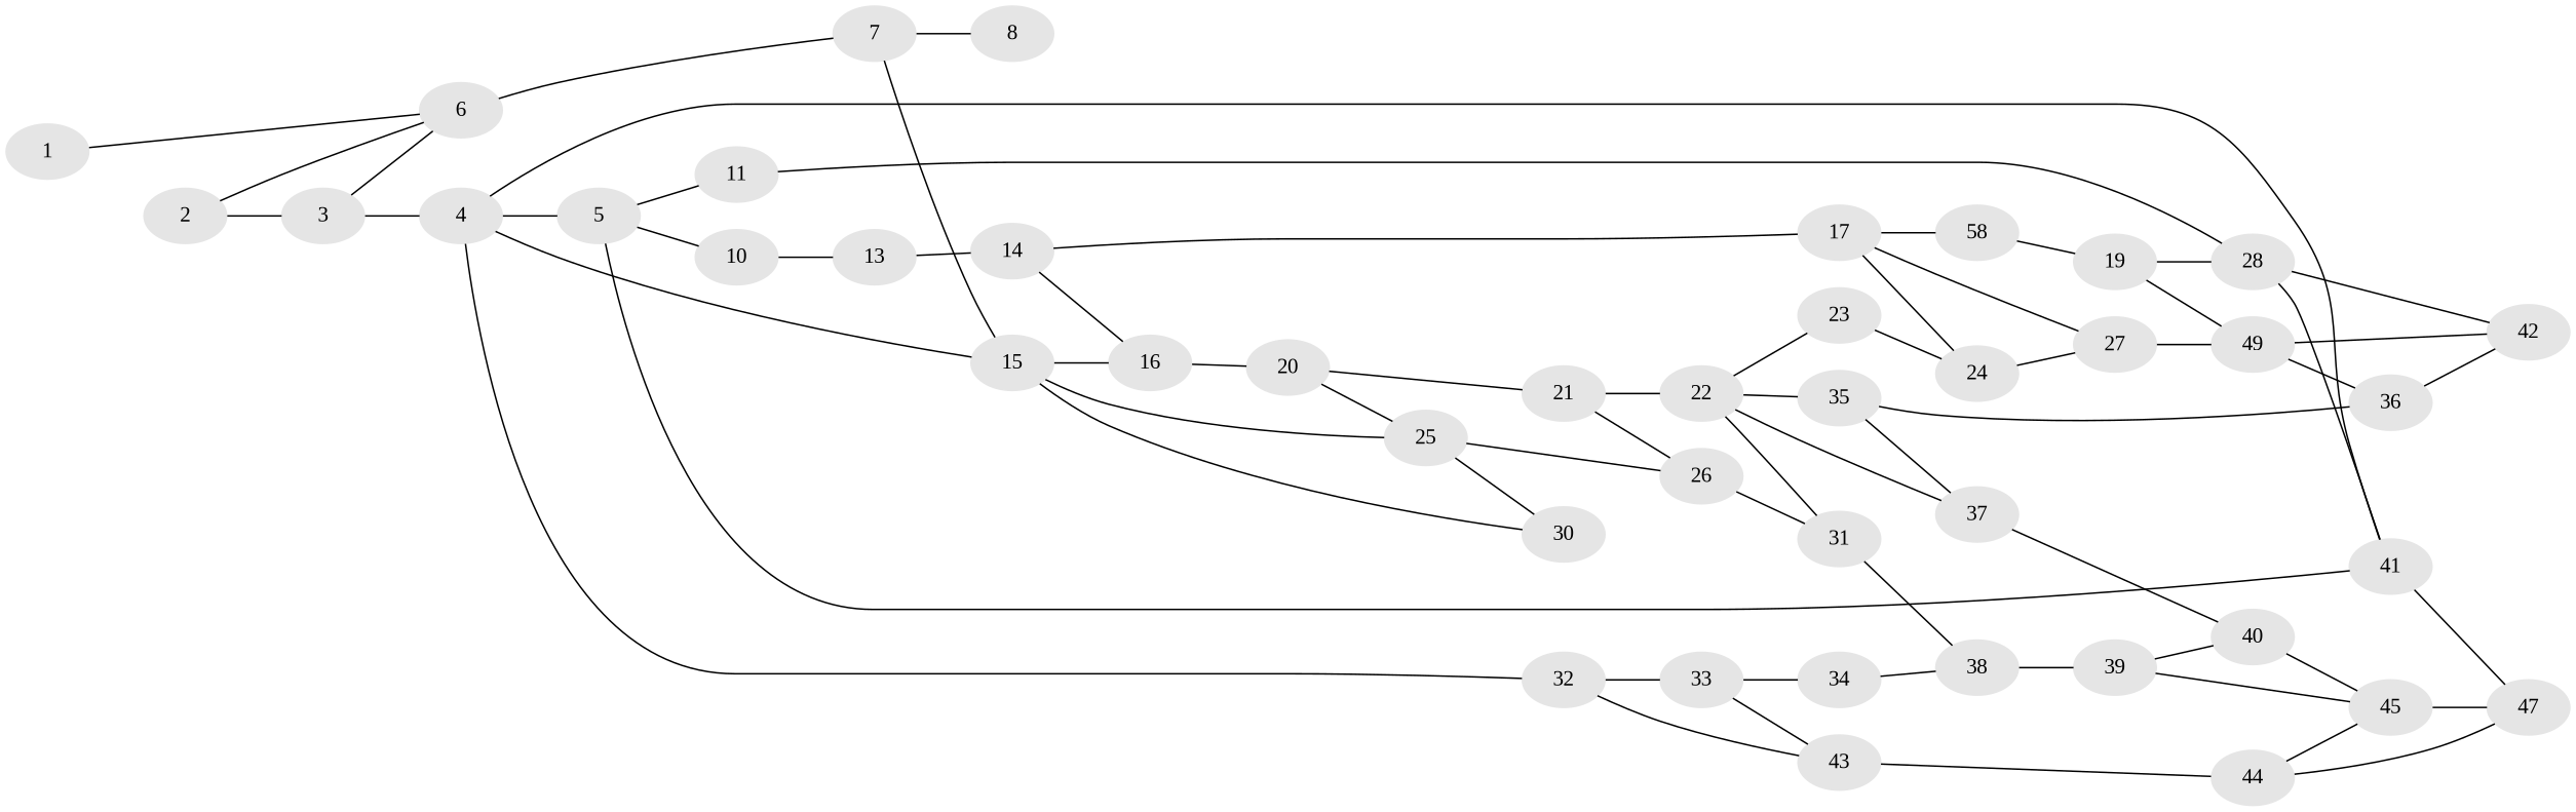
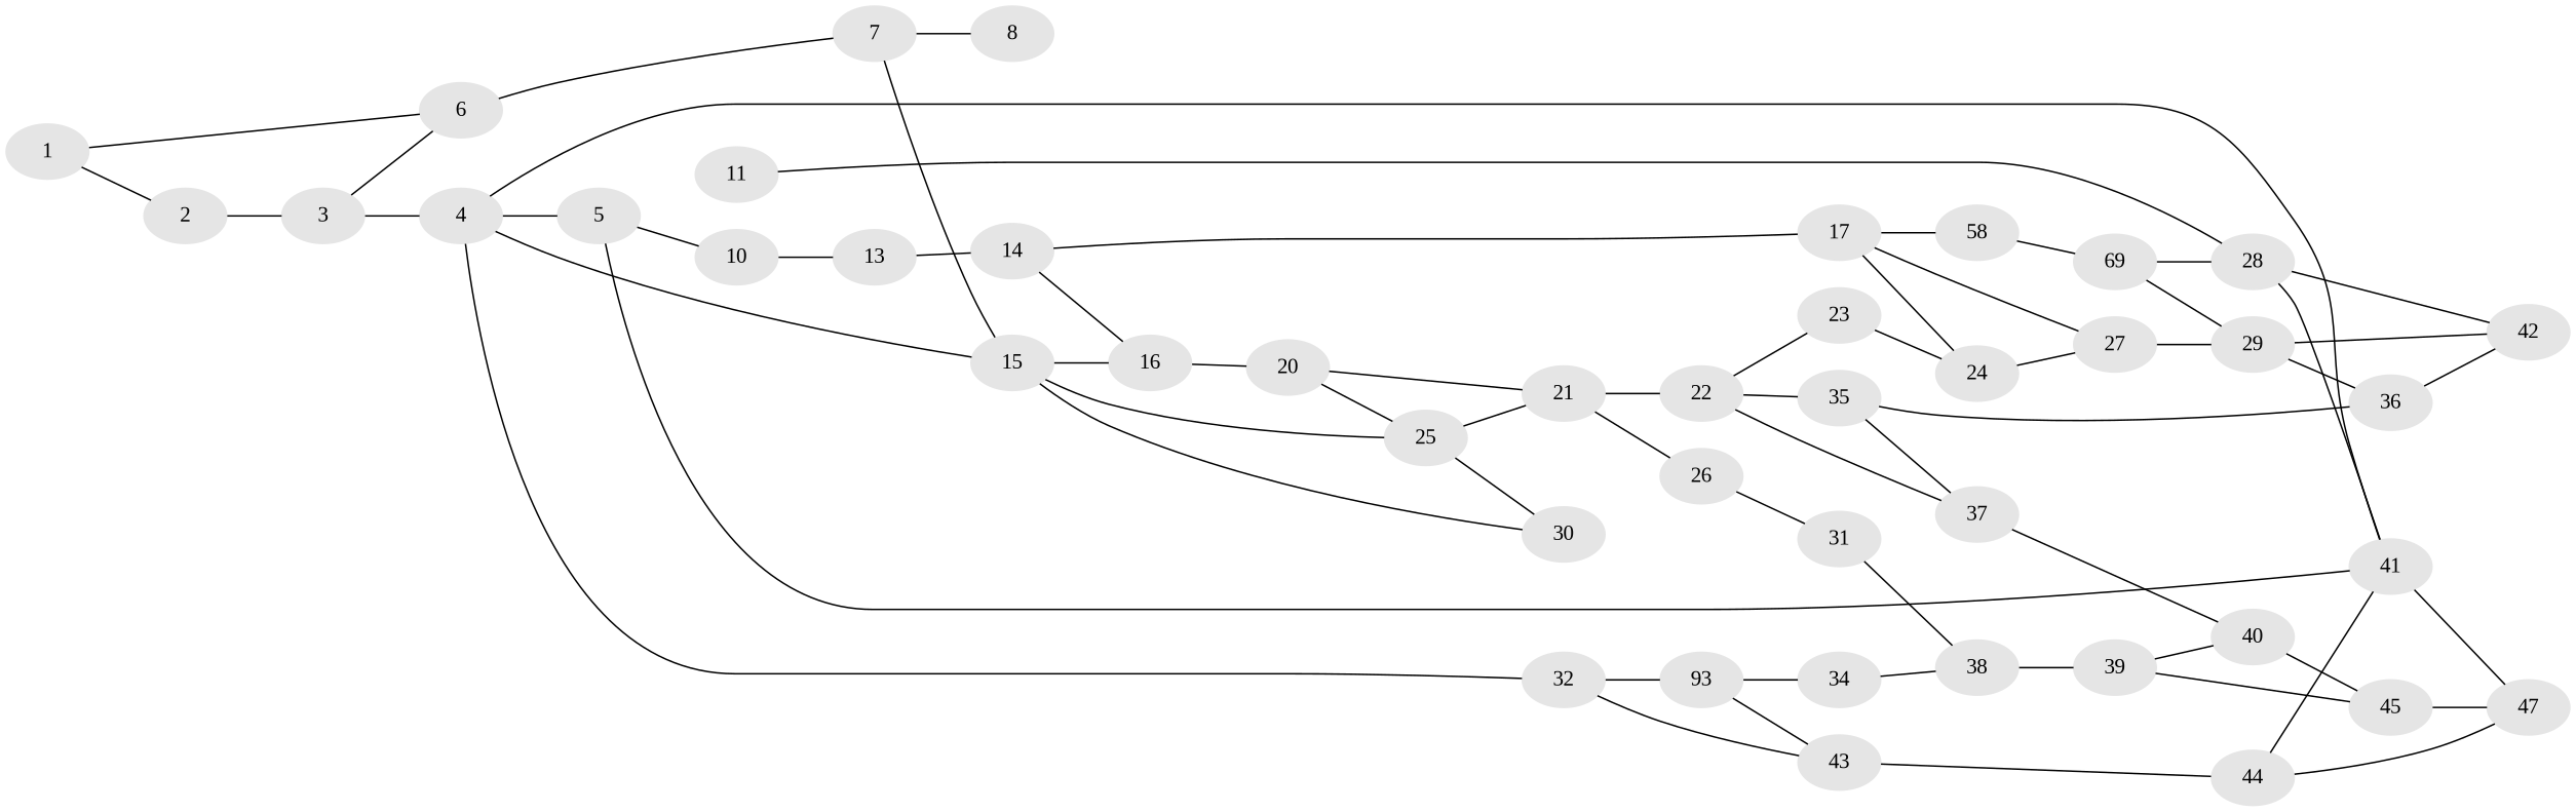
  graph {
    fontname="Liberation Serif"
    rankdir=LR
    node [color=gray90 fontname="Liberation Serif" style=filled]
    edge [fontname="Liberation Serif" weight=1.0]
    1
    2
    6
    3
    7
    4
    5
    15
    32
    41
    10
    11
    16
    25
    30
-   33
+   33 [label=93]
    43
    47
    13
    28
    8
    14
    17
    42
-   19
-   29 [label=49]
+   19 [label=69]
+   29
    20
    n28 [label=58]
    24
    27
    26
    21
    36
    22
    23
    31
    35
    37
    38
    40
    34
    39
    44
    45
-   6 -- 2
+   1 -- 2
    1 -- 6
    2 -- 3 [weight=3.0]
    6 -- 7
    3 -- 6
    3 -- 4 [weight=2.0]
    7 -- 15
    7 -- 8
    4 -- 5
    4 -- 15
    4 -- 32
    4 -- 41
    5 -- 41
    5 -- 10
-   5 -- 11 [weight=2.0]
    15 -- 16
    15 -- 25
    15 -- 30
    32 -- 33
    32 -- 43
    41 -- 47
    10 -- 13 [weight=2.0]
    11 -- 28
    16 -- 20
    25 -- 30
-   25 -- 26 [weight=2.0]
+   25 -- 21 [weight=2.0]
    33 -- 43
    33 -- 34 [weight=4.0]
    43 -- 44
    13 -- 14
    28 -- 41
    28 -- 42
    14 -- 16
    14 -- 17 [weight=2.0]
    17 -- n28 [weight=2.0]
    17 -- 24
    17 -- 27
    19 -- 28
    19 -- 29 [weight=2.0]
    29 -- 42
    29 -- 36
    20 -- 25 [weight=2.0]
    20 -- 21
    n28 -- 19
    24 -- 27
    27 -- 29 [weight=2.0]
    26 -- 31 [weight=2.0]
    21 -- 26
    21 -- 22
    36 -- 42
    22 -- 23 [weight=2.0]
-   22 -- 31
    22 -- 35
    22 -- 37
    23 -- 24
    31 -- 38
    35 -- 36
    35 -- 37
    37 -- 40
    38 -- 39
    40 -- 45
    34 -- 38
    39 -- 40
    39 -- 45
    44 -- 47
-   44 -- 45
+   44 -- 41
    45 -- 47
  }
